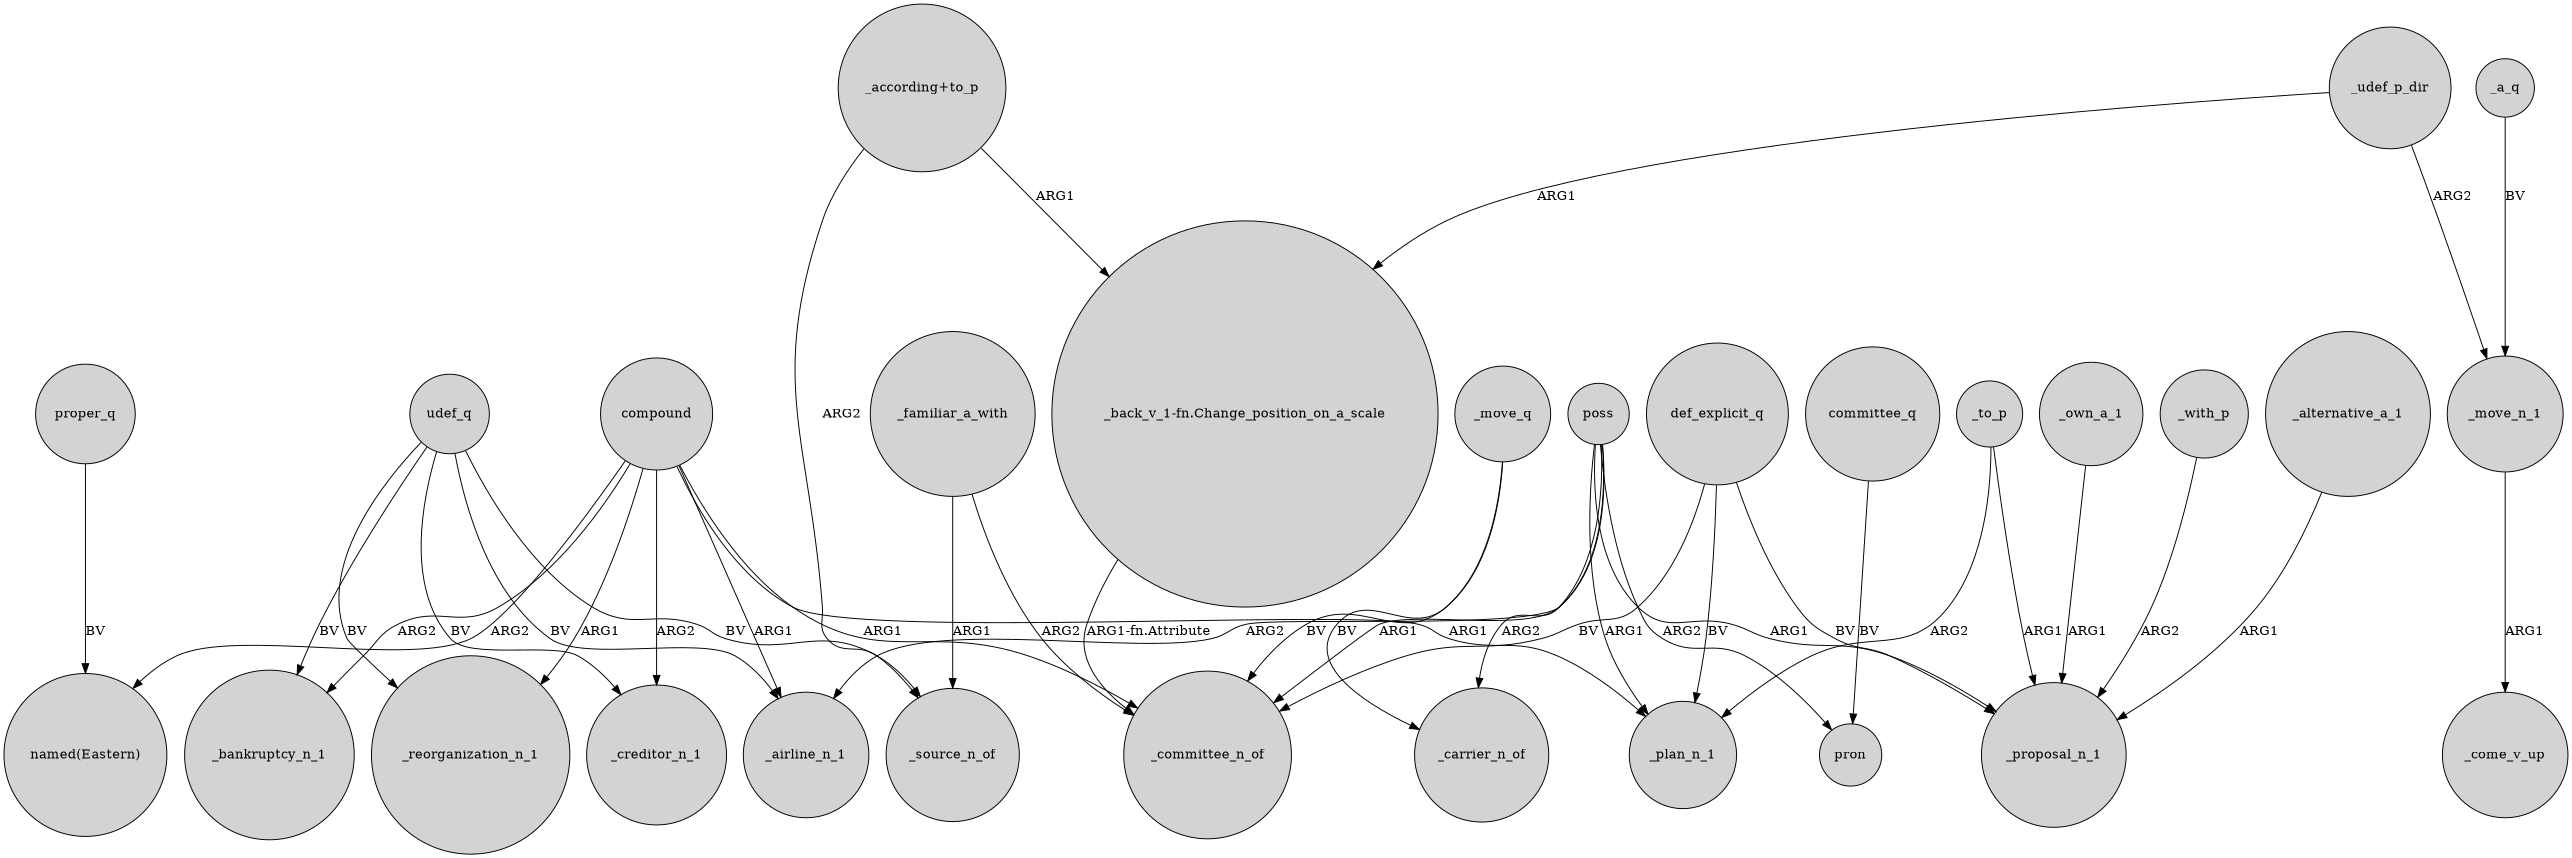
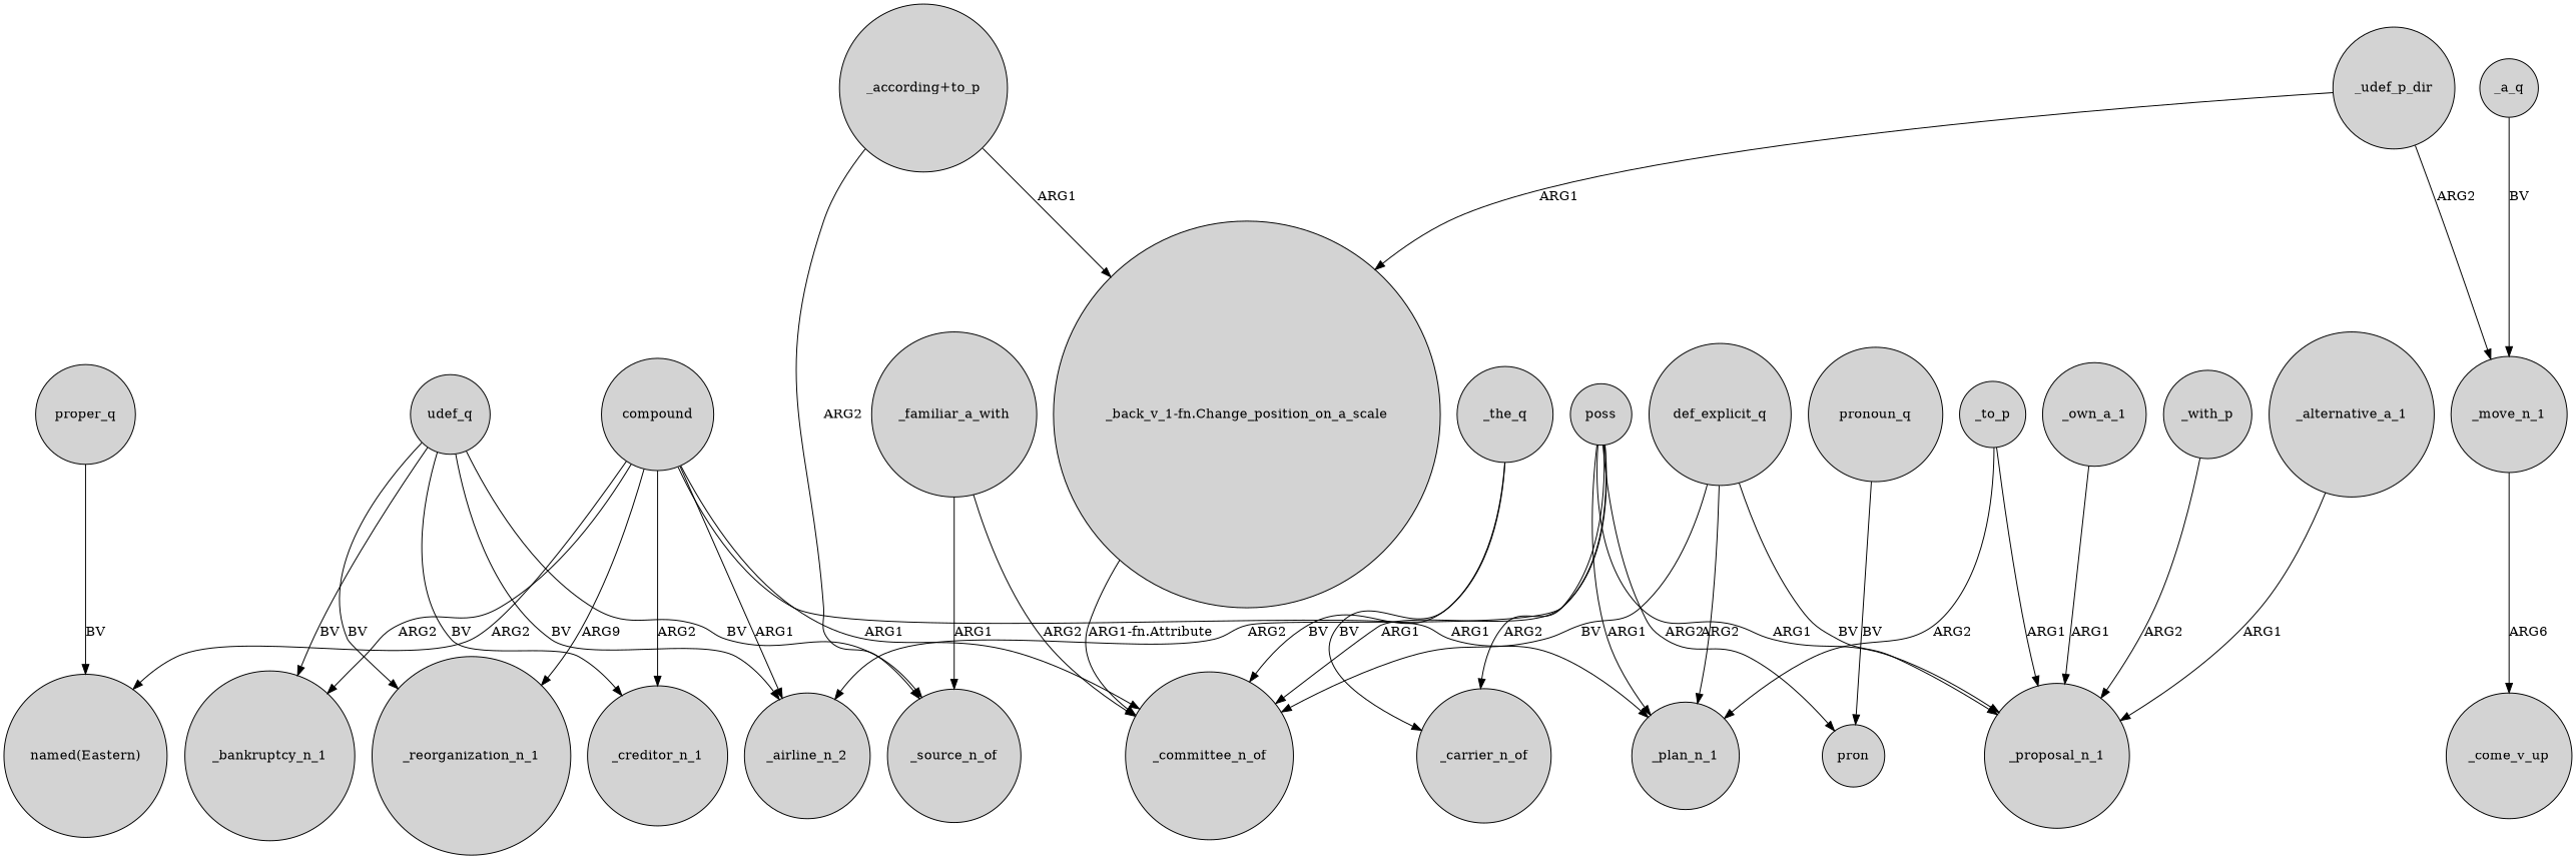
  digraph {
    node [shape=circle style=filled]
    proper_q
    "named(Eastern)"
    _with_p
    _proposal_n_1
    "_according+to_p"
    "_back_v_1-fn.Change_position_on_a_scale"
    _source_n_of
    _committee_n_of
    def_explicit_q
    _plan_n_1
    _alternative_a_1
    _familiar_a_with
    compound
-   _airline_n_1
+   _airline_n_1 [label=_airline_n_2]
    _bankruptcy_n_1
    _reorganization_n_1
    _creditor_n_1
    udef_q
    poss
    _carrier_n_of
    pron
    _own_a_1
-   pronoun_q [label=committee_q]
+   pronoun_q
    n24 [label=_udef_p_dir]
    _move_n_1
    _come_v_up
    _to_p
-   _the_q [label=_move_q]
+   _the_q
    _a_q
    proper_q -> "named(Eastern)" [label=BV]
    _with_p -> _proposal_n_1 [label=ARG2]
    "_according+to_p" -> "_back_v_1-fn.Change_position_on_a_scale" [label=ARG1]
    "_according+to_p" -> _source_n_of [label=ARG2]
    "_back_v_1-fn.Change_position_on_a_scale" -> _committee_n_of [label="ARG1-fn.Attribute"]
    def_explicit_q -> _proposal_n_1 [label=BV]
    def_explicit_q -> _committee_n_of [label=BV]
-   def_explicit_q -> _plan_n_1 [label=BV]
+   def_explicit_q -> _plan_n_1 [label=ARG2]
    _alternative_a_1 -> _proposal_n_1 [label=ARG1]
    _familiar_a_with -> _source_n_of [label=ARG1]
    _familiar_a_with -> _committee_n_of [label=ARG2]
    compound -> "named(Eastern)" [label=ARG2]
    compound -> _committee_n_of [label=ARG1]
    compound -> _plan_n_1 [label=ARG1]
    compound -> _airline_n_1 [label=ARG1]
    compound -> _bankruptcy_n_1 [label=ARG2]
-   compound -> _reorganization_n_1 [label=ARG1]
+   compound -> _reorganization_n_1 [label=ARG9]
    compound -> _creditor_n_1 [label=ARG2]
    udef_q -> _source_n_of [label=BV]
    udef_q -> _airline_n_1 [label=BV]
    udef_q -> _bankruptcy_n_1 [label=BV]
    udef_q -> _reorganization_n_1 [label=BV]
    udef_q -> _creditor_n_1 [label=BV]
    poss -> _proposal_n_1 [label=ARG1]
    poss -> _committee_n_of [label=ARG1]
    poss -> _plan_n_1 [label=ARG1]
    poss -> _airline_n_1 [label=ARG2]
    poss -> _carrier_n_of [label=ARG2]
    poss -> pron [label=ARG2]
    _own_a_1 -> _proposal_n_1 [label=ARG1]
    pronoun_q -> pron [label=BV]
    n24 -> "_back_v_1-fn.Change_position_on_a_scale" [label=ARG1]
    n24 -> _move_n_1 [label=ARG2]
-   _move_n_1 -> _come_v_up [label=ARG1]
+   _move_n_1 -> _come_v_up [label=ARG6]
    _to_p -> _proposal_n_1 [label=ARG1]
    _to_p -> _plan_n_1 [label=ARG2]
    _the_q -> _committee_n_of [label=BV]
    _the_q -> _carrier_n_of [label=BV]
    _a_q -> _move_n_1 [label=BV]
  }
